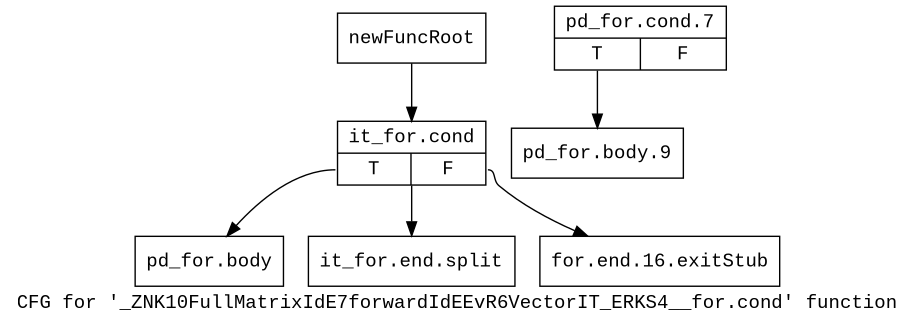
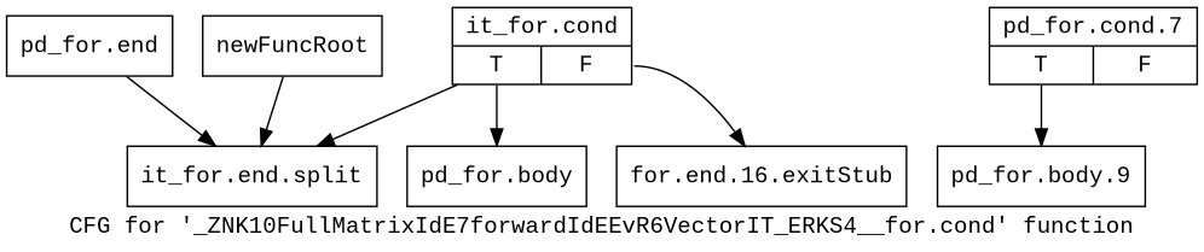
  digraph {
    fontname="Liberation Mono"
    label="CFG for '_ZNK10FullMatrixIdE7forwardIdEEvR6VectorIT_ERKS4__for.cond' function"
    node [fontname="Liberation Mono" shape=record]
    edge [fontname="Liberation Mono"]
    n1 [label="{newFuncRoot}"]
    n2 [label="{it_for.cond|{<s0>T|<s1>F}}"]
    n3 [label="{for.end.16.exitStub}"]
    n4 [label="{pd_for.body}"]
    n5 [label="{it_for.end.split}"]
    n6 [label="{pd_for.cond.7|{<s0>T|<s1>F}}"]
    n7 [label="{pd_for.body.9}"]
-   n1 -> n2
+   n8 [label="{pd_for.end}"]
+   n1 -> n5
    n2 -> n3 [tailport=s1]
    n2 -> n4 [tailport=s0]
    n2 -> n5
    n6 -> n7 [tailport=s0]
+   n8 -> n5
  }
